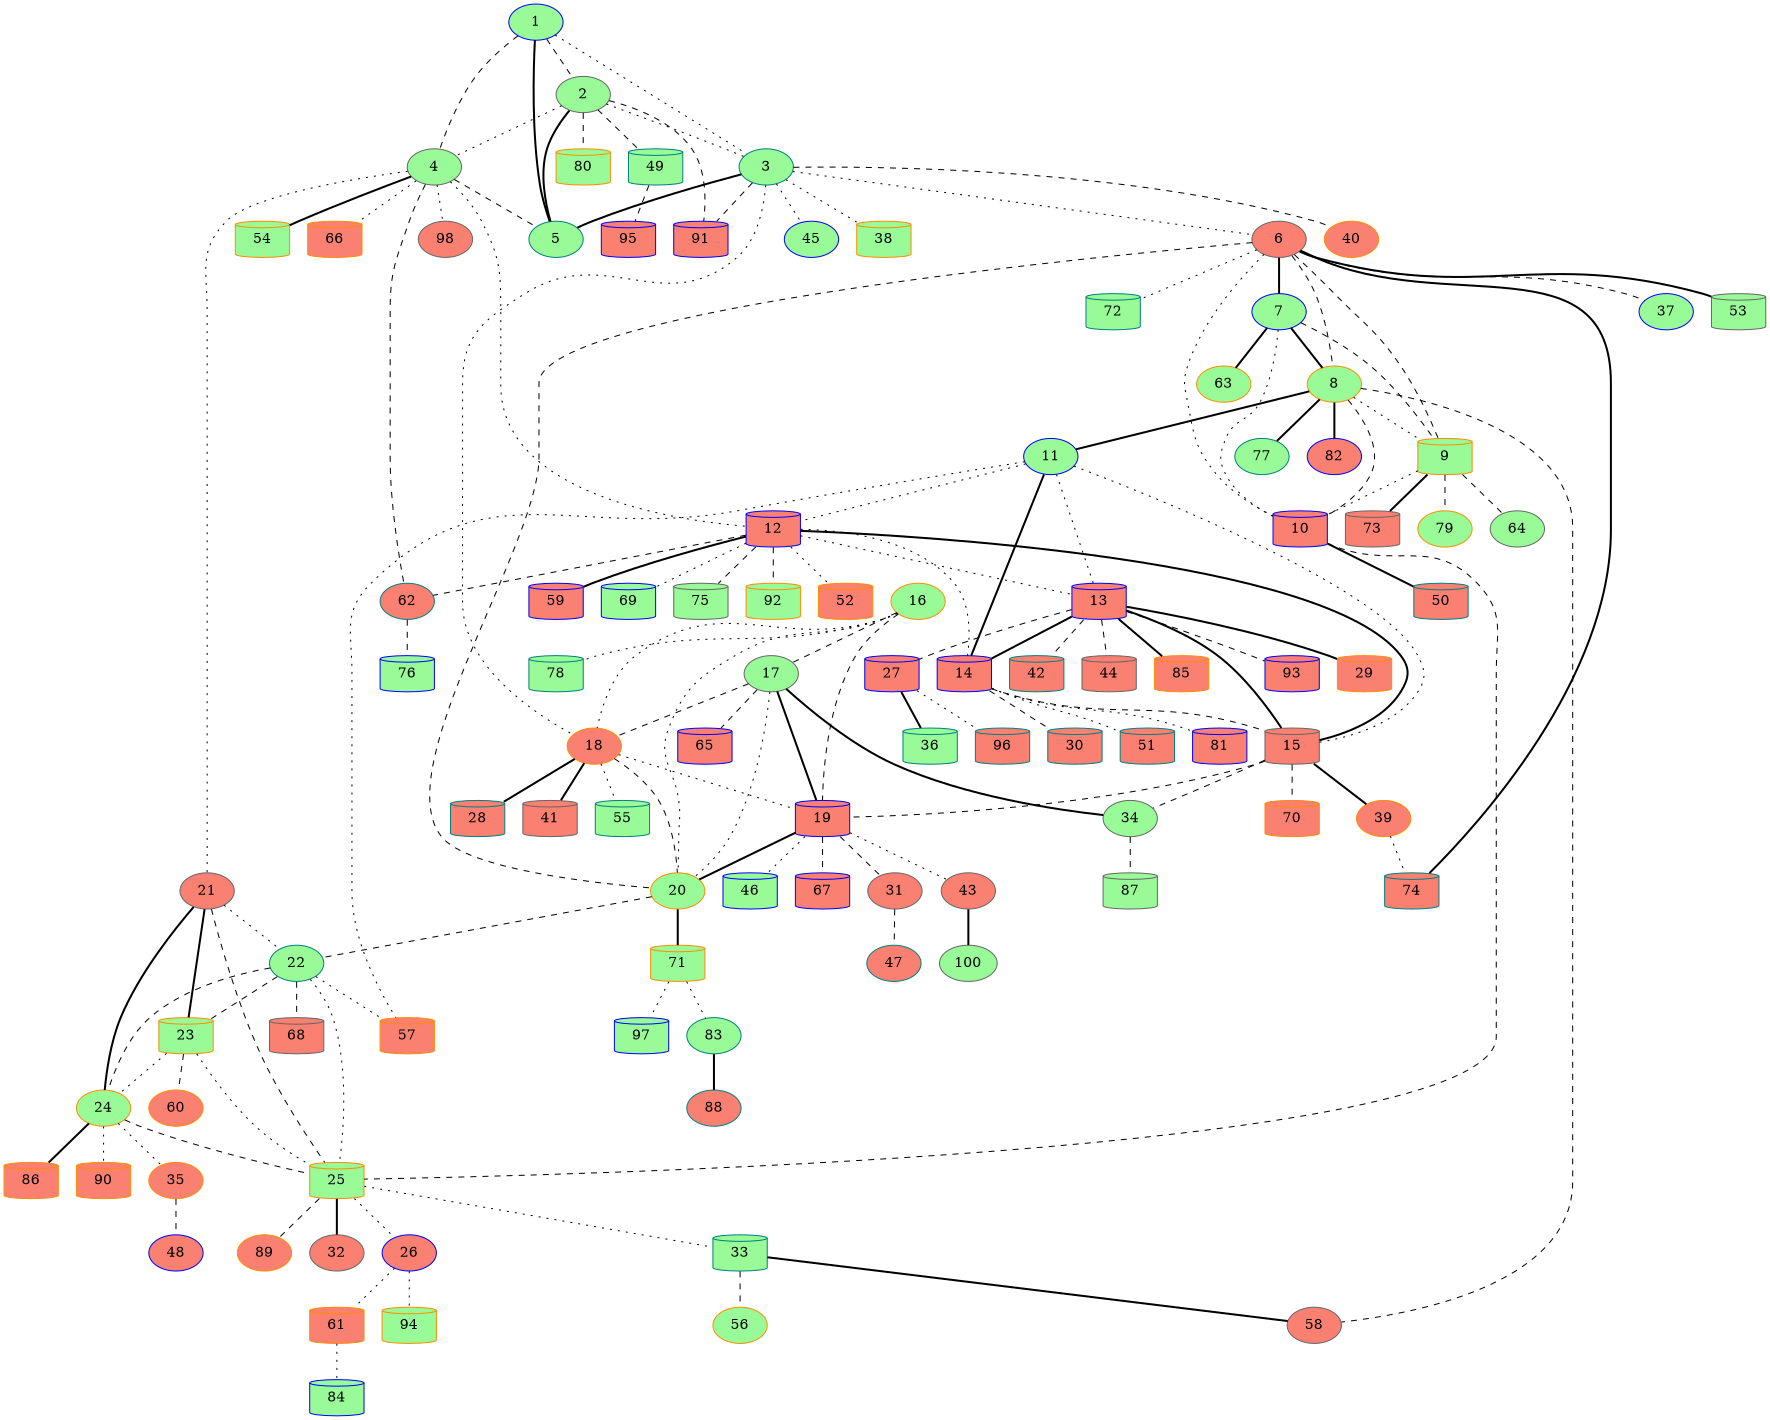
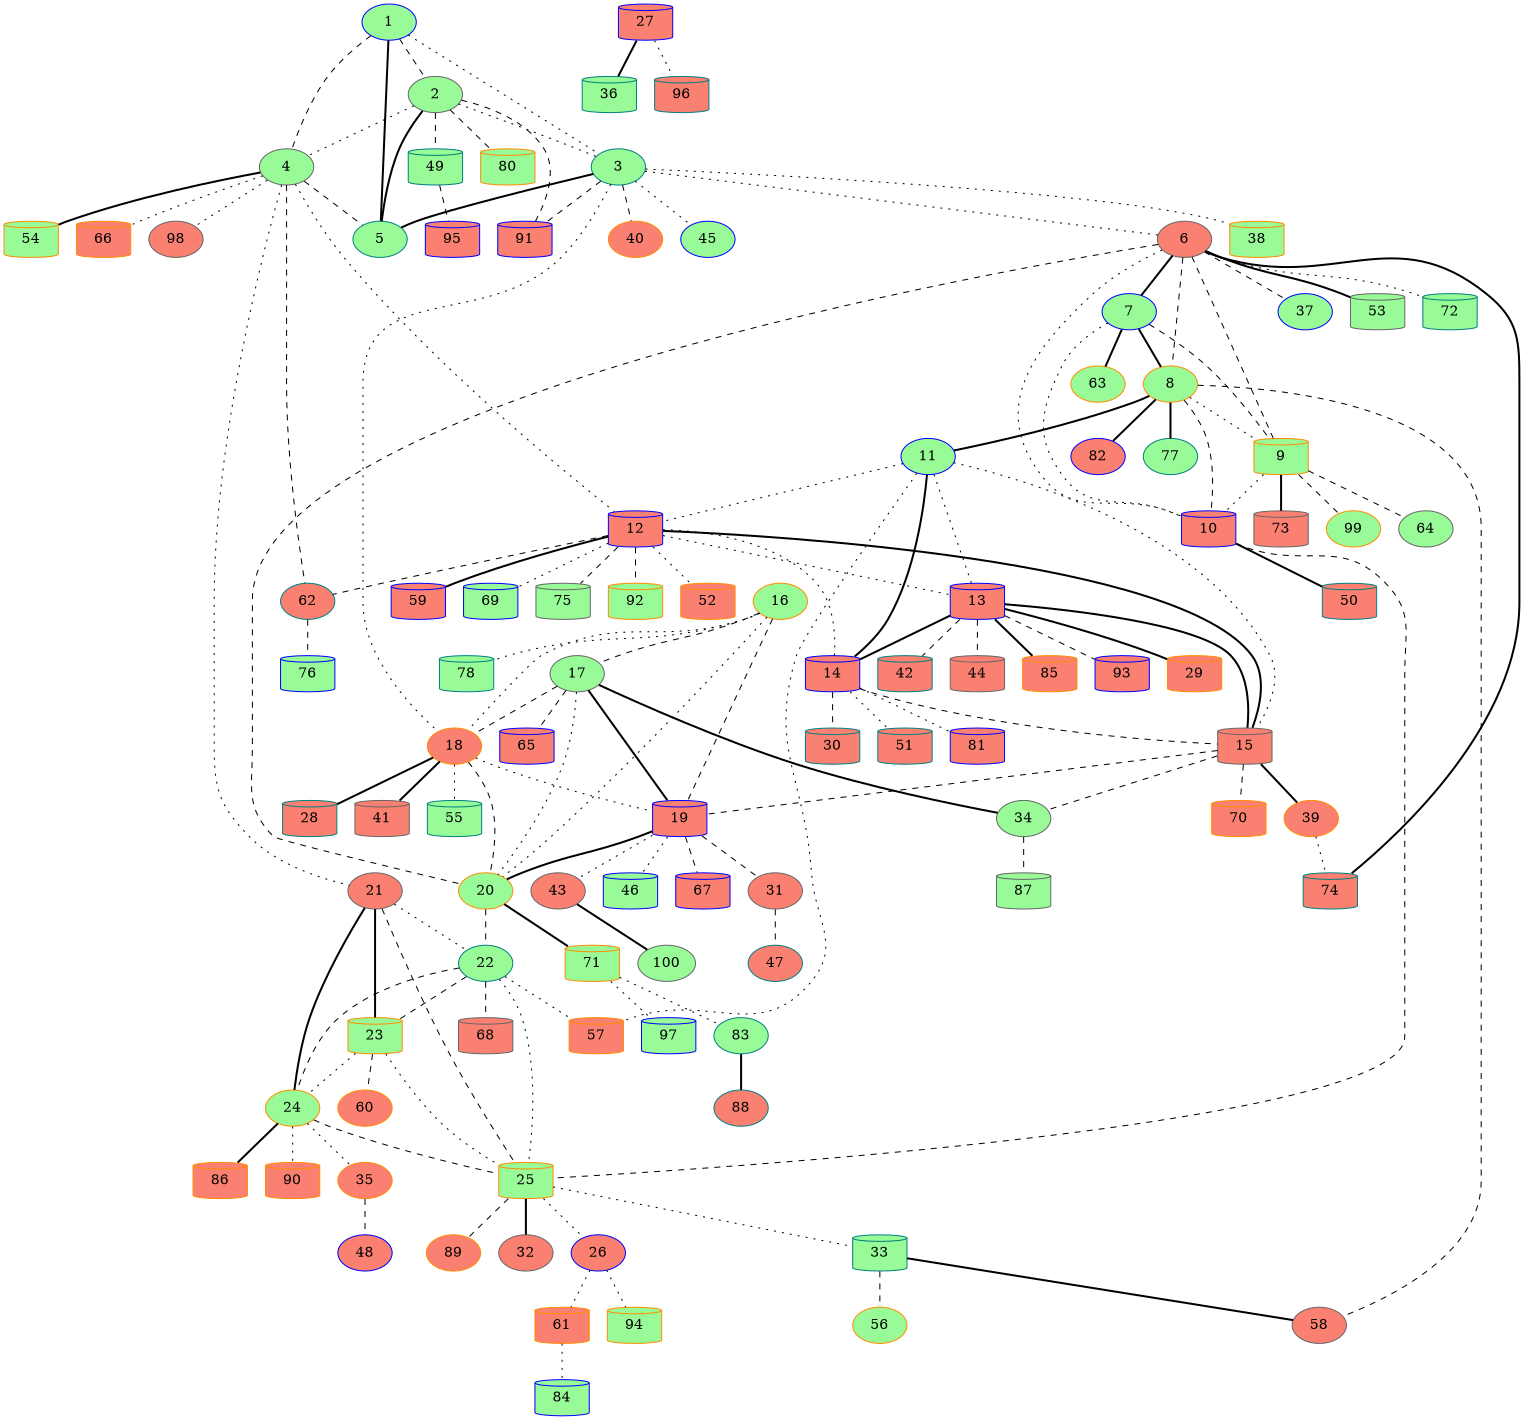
  graph {
    node [color=darkorange fillcolor=salmon shape=cylinder style=filled]
    edge [style=dashed]
    1 [color=blue fillcolor=palegreen shape=ellipse]
    2 [color=gray40 fillcolor=palegreen shape=ellipse]
    3 [color=teal fillcolor=palegreen shape=ellipse]
    4 [color=gray40 fillcolor=palegreen shape=ellipse]
    5 [color=teal fillcolor=palegreen shape=ellipse]
    49 [color=teal fillcolor=palegreen]
    80 [fillcolor=palegreen]
    91 [color=blue]
    6 [color=gray40 shape=ellipse]
    18 [shape=ellipse]
    38 [fillcolor=palegreen]
    40 [shape=ellipse]
    45 [color=blue fillcolor=palegreen shape=ellipse]
    12 [color=blue]
    21 [color=gray40 shape=ellipse]
    54 [fillcolor=palegreen]
    62 [color=teal shape=ellipse]
    66
    98 [color=gray40 shape=ellipse]
    95 [color=blue]
    7 [color=blue fillcolor=palegreen shape=ellipse]
    8 [fillcolor=palegreen shape=ellipse]
    9 [fillcolor=palegreen]
    10 [color=blue]
    20 [fillcolor=palegreen shape=ellipse]
    37 [color=blue fillcolor=palegreen shape=ellipse]
    53 [color=gray40 fillcolor=palegreen]
    72 [color=teal fillcolor=palegreen]
    74 [color=teal]
    19 [color=blue]
    28 [color=teal]
    41 [color=gray40]
    55 [color=teal fillcolor=palegreen]
    13 [color=blue]
    14 [color=blue]
    15 [color=gray40]
    52
    59 [color=blue]
    69 [color=blue fillcolor=palegreen]
    75 [color=gray40 fillcolor=palegreen]
    92 [fillcolor=palegreen]
    25 [fillcolor=palegreen]
    22 [color=teal fillcolor=palegreen shape=ellipse]
    23 [fillcolor=palegreen]
    24 [fillcolor=palegreen shape=ellipse]
    76 [color=blue fillcolor=palegreen]
    63 [fillcolor=palegreen shape=ellipse]
    11 [color=blue fillcolor=palegreen shape=ellipse]
    58 [color=gray40 shape=ellipse]
    77 [color=teal fillcolor=palegreen shape=ellipse]
    82 [color=blue shape=ellipse]
    64 [color=gray40 fillcolor=palegreen shape=ellipse]
    73 [color=gray40]
-   99 [fillcolor=palegreen shape=ellipse label=79]
+   99 [fillcolor=palegreen shape=ellipse]
    50 [color=teal]
    71 [fillcolor=palegreen]
    57
    26 [color=blue shape=ellipse]
    32 [color=gray40 shape=ellipse]
    33 [color=teal fillcolor=palegreen]
    89 [shape=ellipse]
    27 [color=blue]
    29
    42 [color=teal]
    44 [color=gray40]
    85
    93 [color=blue]
    30 [color=teal]
    51 [color=teal]
    81 [color=blue]
    34 [color=gray40 fillcolor=palegreen shape=ellipse]
    39 [shape=ellipse]
    70
    36 [color=teal fillcolor=palegreen]
    96 [color=teal]
    31 [color=gray40 shape=ellipse]
    43 [color=gray40 shape=ellipse]
    46 [color=blue fillcolor=palegreen]
    67 [color=blue]
    87 [color=gray40 fillcolor=palegreen]
    16 [fillcolor=palegreen shape=ellipse]
    17 [color=gray40 fillcolor=palegreen shape=ellipse]
    78 [color=teal fillcolor=palegreen]
    65 [color=blue]
    47 [color=teal shape=ellipse]
    100 [color=gray40 fillcolor=palegreen shape=ellipse]
    68 [color=gray40]
    83 [color=teal fillcolor=palegreen shape=ellipse]
    97 [color=blue fillcolor=palegreen]
    60 [shape=ellipse]
    35 [shape=ellipse]
    86
    90
    48 [color=blue shape=ellipse]
    61
    94 [fillcolor=palegreen]
    56 [fillcolor=palegreen shape=ellipse]
    84 [color=blue fillcolor=palegreen]
    88 [color=teal shape=ellipse]
    1 -- 2
    1 -- 3 [style=dotted]
    1 -- 4
    1 -- 5 [style=bold]
    2 -- 3 [style=dotted]
    2 -- 4 [style=dotted]
    2 -- 5 [style=bold]
    2 -- 49
    2 -- 80
    2 -- 91
    3 -- 5 [style=bold]
    3 -- 91
    3 -- 6 [style=dotted]
    3 -- 18 [style=dotted]
    3 -- 38 [style=dotted]
    3 -- 40
    3 -- 45 [style=dotted]
    4 -- 5
    4 -- 12 [style=dotted]
    4 -- 21 [style=dotted]
    4 -- 54 [style=bold]
    4 -- 62
    4 -- 66 [style=dotted]
    4 -- 98 [style=dotted]
    49 -- 95
    6 -- 7 [style=bold]
    6 -- 8
    6 -- 9
    6 -- 10 [style=dotted]
    6 -- 20
    6 -- 37
    6 -- 53 [style=bold]
    6 -- 72 [style=dotted]
    6 -- 74 [style=bold]
    18 -- 20
    18 -- 19 [style=dotted]
    18 -- 28 [style=bold]
    18 -- 41 [style=bold]
    18 -- 55 [style=dotted]
    12 -- 62
    12 -- 13 [style=dotted]
    12 -- 14 [style=dotted]
    12 -- 15 [style=bold]
    12 -- 52 [style=dotted]
    12 -- 59 [style=bold]
    12 -- 69 [style=dotted]
    12 -- 75
    12 -- 92
    21 -- 25
    21 -- 22 [style=dotted]
    21 -- 23 [style=bold]
    21 -- 24 [style=bold]
    62 -- 76
    7 -- 8 [style=bold]
    7 -- 9
    7 -- 10 [style=dotted]
    7 -- 63 [style=bold]
    8 -- 9 [style=dotted]
    8 -- 10
    8 -- 11 [style=bold]
    8 -- 58
    8 -- 77 [style=bold]
    8 -- 82 [style=bold]
    9 -- 10 [style=dotted]
    9 -- 64
    9 -- 73 [style=bold]
    9 -- 99
    10 -- 25
    10 -- 50 [style=bold]
    20 -- 22
    20 -- 71 [style=bold]
    19 -- 20 [style=bold]
    19 -- 31
    19 -- 43 [style=dotted]
    19 -- 46 [style=dotted]
    19 -- 67
    13 -- 14 [style=bold]
    13 -- 15 [style=bold]
-   13 -- 27
    13 -- 29 [style=bold]
    13 -- 42
    13 -- 44
    13 -- 85 [style=bold]
    13 -- 93
    14 -- 15
    14 -- 30
    14 -- 51 [style=dotted]
    14 -- 81 [style=dotted]
    15 -- 19
    15 -- 34
    15 -- 39 [style=bold]
    15 -- 70
    25 -- 26 [style=dotted]
    25 -- 32 [style=bold]
    25 -- 33 [style=dotted]
    25 -- 89
    22 -- 25 [style=dotted]
    22 -- 23
    22 -- 24
    22 -- 57 [style=dotted]
    22 -- 68
    23 -- 25 [style=dotted]
    23 -- 24 [style=dotted]
    23 -- 60
    24 -- 25
    24 -- 35 [style=dotted]
    24 -- 86 [style=bold]
    24 -- 90 [style=dotted]
    11 -- 12 [style=dotted]
    11 -- 13 [style=dotted]
    11 -- 14 [style=bold]
    11 -- 15 [style=dotted]
    11 -- 57 [style=dotted]
    71 -- 83 [style=dotted]
    71 -- 97 [style=dotted]
    26 -- 61 [style=dotted]
    26 -- 94 [style=dotted]
    33 -- 58 [style=bold]
    33 -- 56
    27 -- 36 [style=bold]
    27 -- 96 [style=dotted]
    34 -- 87
    39 -- 74 [style=dotted]
    31 -- 47
    43 -- 100 [style=bold]
    16 -- 18 [style=dotted]
    16 -- 20 [style=dotted]
    16 -- 19
    16 -- 17
    16 -- 78 [style=dotted]
    17 -- 18
    17 -- 20 [style=dotted]
    17 -- 19 [style=bold]
    17 -- 34 [style=bold]
    17 -- 65
    83 -- 88 [style=bold]
    35 -- 48
    61 -- 84 [style=dotted]
  }
